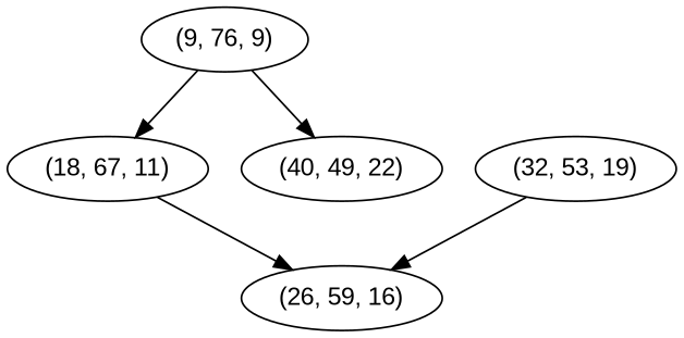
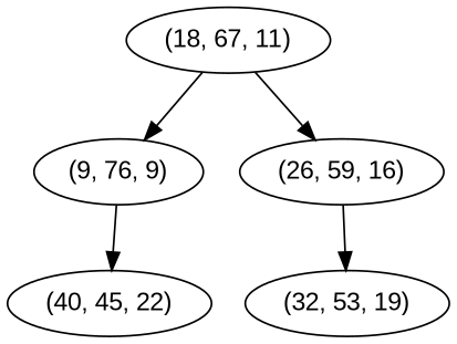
  digraph {
    fontname="Liberation Sans"
    node [fontname="Liberation Sans"]
    edge [fontname="Liberation Sans"]
    "(9, 76, 9)"
    "(18, 67, 11)"
-   "(40, 45, 22)" [label="(40, 49, 22)"]
+   "(40, 45, 22)"
    n4 [label="(26, 59, 16)"]
    "(32, 53, 19)"
-   "(9, 76, 9)" -> "(18, 67, 11)"
+   "(18, 67, 11)" -> "(9, 76, 9)"
    "(9, 76, 9)" -> "(40, 45, 22)"
    "(18, 67, 11)" -> n4
-   "(32, 53, 19)" -> n4
+   n4 -> "(32, 53, 19)"
  }
